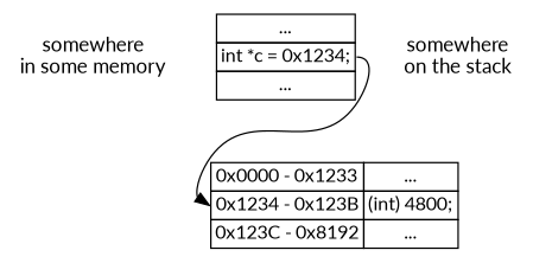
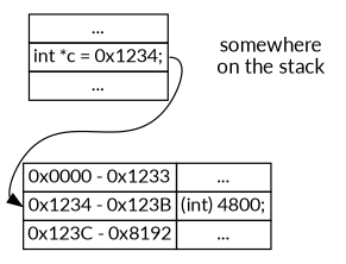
  digraph {
    fontname=Lato
    node [fontname=Lato fontsize=14 shape=plaintext]
-   n1 [label="somewhere\nin some memory"]
    n2 [fontsize=13 label=< 		<TABLE BORDER="0" CELLBORDER="1" CELLSPACING="0"> 			<TR><TD>0x0000 - 0x1233</TD><TD>...</TD></TR> 			<TR><TD PORT="ptrto">0x1234 - 0x123B</TD><TD>(int) 4800;</TD></TR> 			<TR><TD>0x123C - 0x8192</TD><TD>...</TD></TR> 		</TABLE>>]
    n3 [label="somewhere\non the stack"]
    n4 [fontsize=13 label=< 		<TABLE BORDER="0" CELLBORDER="1" CELLSPACING="0"> 			<TR><TD>...</TD></TR> 			<TR><TD PORT="ptrfrom">int *c = 0x1234;</TD></TR> 			<TR><TD>...</TD></TR> 		</TABLE>>]
    n4 -> n2 [headport=ptrto tailport=ptrfrom fontname=Lato]
  }
